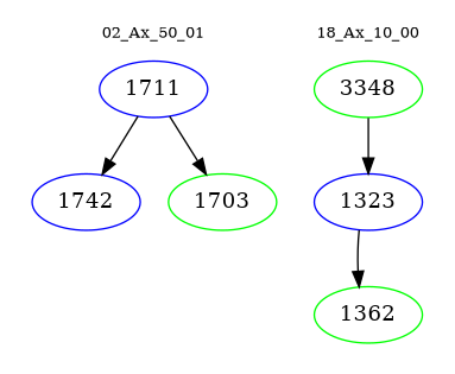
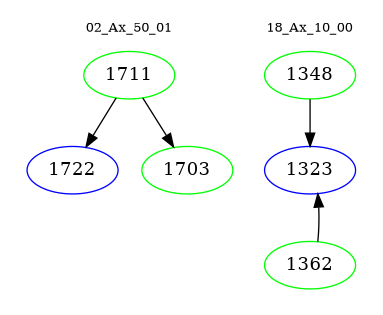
  digraph {
    node [color=green]
    edge [color=black]
-   n1 [color=blue label=1711]
-   n2 [color=blue label=1742]
+   n1 [label=1711]
+   n2 [color=blue label=1722]
    n3 [label=1703]
-   n4 [label=3348]
+   n4 [label=1348]
    n5 [color=blue label=1323]
    n6 [label=1362]
    subgraph cluster_1 {
      color=white
      fontsize=10
      label="02_Ax_50_01"
      n1
      n2
      n3
    }
    subgraph cluster_2 {
      color=white
      fontsize=10
      label="18_Ax_10_00"
      n4
      n5
      n6
    }
    n1 -> n2
    n1 -> n3
    n4 -> n5
-   n5 -> n6
+   n6 -> n5
  }
